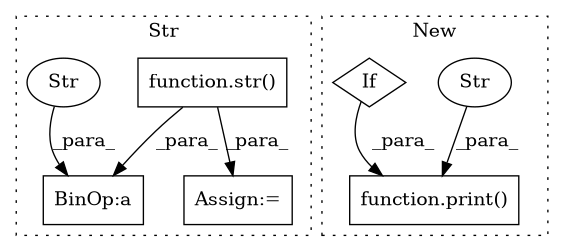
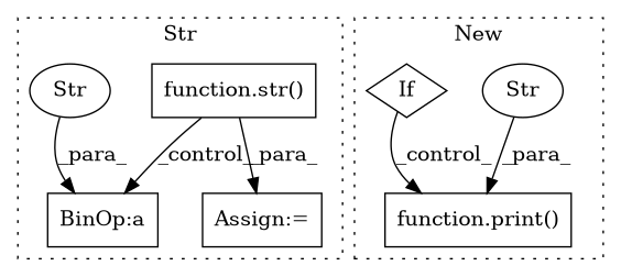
  digraph {
    node [a=75 l=3 shape=box]
    n1 [l="4,1" label="function.str()" s="598,609"]
    n2 [a=68 label="Assign:=" s=690]
    n3 [a=82 label="BinOp:a" s=700]
    n4 [a=66 l=80 label=Str s=703 shape=ellipse]
    n5 [l="6,1" label="function.print()" s="1456,1495"]
    n6 [a=66 l=33 label=Str s=1462 shape=ellipse]
    n7 [a=96 label=If s=610 shape=diamond]
    subgraph cluster_1 {
      label=Str
      style=dotted
      n1
      n2
      n3
      n4
    }
    subgraph cluster_2 {
      label=New
      style=dotted
      n5
      n6
      n7
    }
    n1 -> n2 [label=_para_]
-   n1 -> n3 [label=_para_]
+   n1 -> n3 [label=_control_]
    n4 -> n3 [label=_para_]
    n6 -> n5 [label=_para_]
-   n7 -> n5 [label=_para_]
+   n7 -> n5 [label=_control_]
  }
